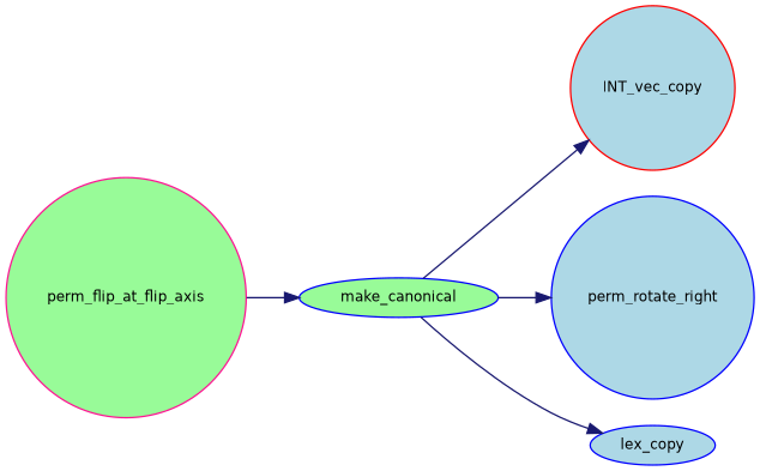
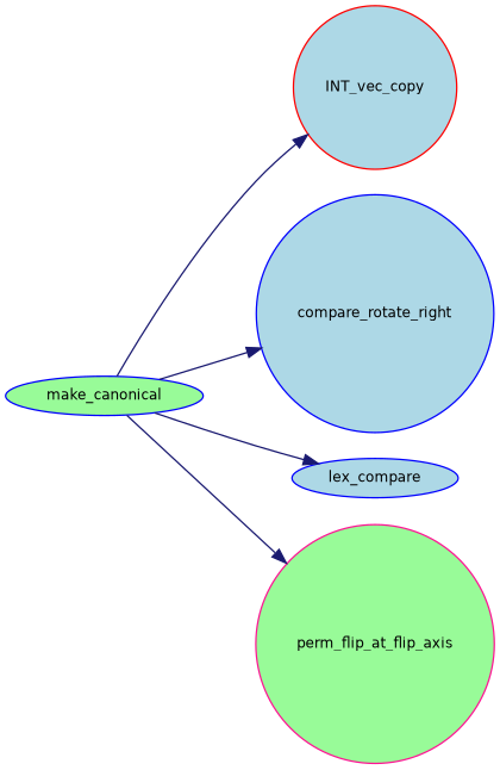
  digraph {
    rankdir=LR
    node [color=blue fillcolor=lightblue fontname=Helvetica fontsize=10 shape=circle style=filled]
    edge [color=midnightblue fontname=Helvetica fontsize=10 labelfontname=Helvetica labelfontsize=10 style=solid]
    n1 [fillcolor=palegreen fontcolor=black height=0.2 label=make_canonical shape=ellipse width=0.4]
    n2 [color=red height=0.2 label=INT_vec_copy width=0.4]
-   n3 [height=0.2 label=perm_rotate_right width=0.4]
-   n4 [height=0.2 label=lex_copy shape=ellipse width=0.4]
+   n3 [height=0.2 label=compare_rotate_right width=0.4]
+   n4 [height=0.2 label=lex_compare shape=ellipse width=0.4]
    n5 [color=deeppink fillcolor=palegreen height=0.2 label=perm_flip_at_flip_axis width=0.4]
    n1 -> n2
    n1 -> n3
    n1 -> n4
-   n5 -> n1
+   n1 -> n5
  }
